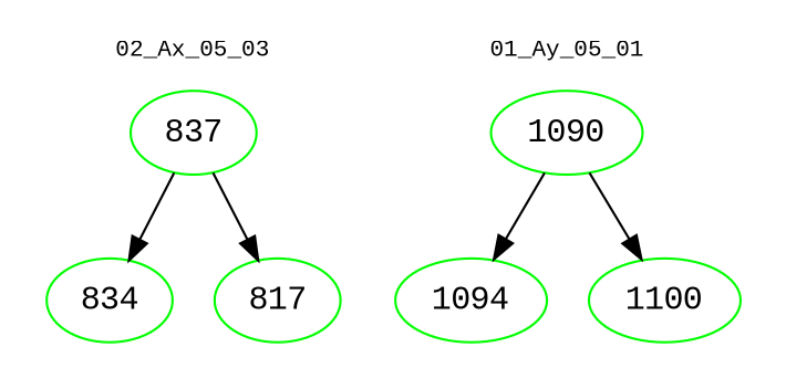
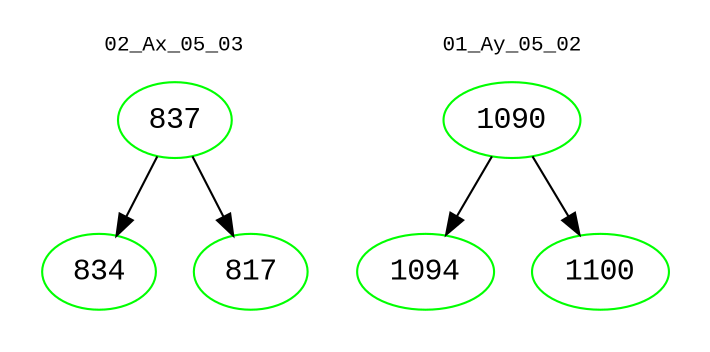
  digraph {
    fontname="Liberation Mono"
    node [color=green fontname="Liberation Mono"]
    edge [color=black fontname="Liberation Mono"]
    n1 [label=837]
    n2 [label=834]
    n3 [label=817]
    n4 [label=1090]
    n5 [label=1094]
    n6 [label=1100]
    subgraph cluster_1 {
      color=white
      fontsize=10
      label="02_Ax_05_03"
      n1
      n2
      n3
    }
    subgraph cluster_2 {
      color=white
      fontsize=10
-     label="01_Ay_05_01"
+     label="01_Ay_05_02"
      n4
      n5
      n6
    }
    n1 -> n2
    n1 -> n3
    n4 -> n5
    n4 -> n6
  }
